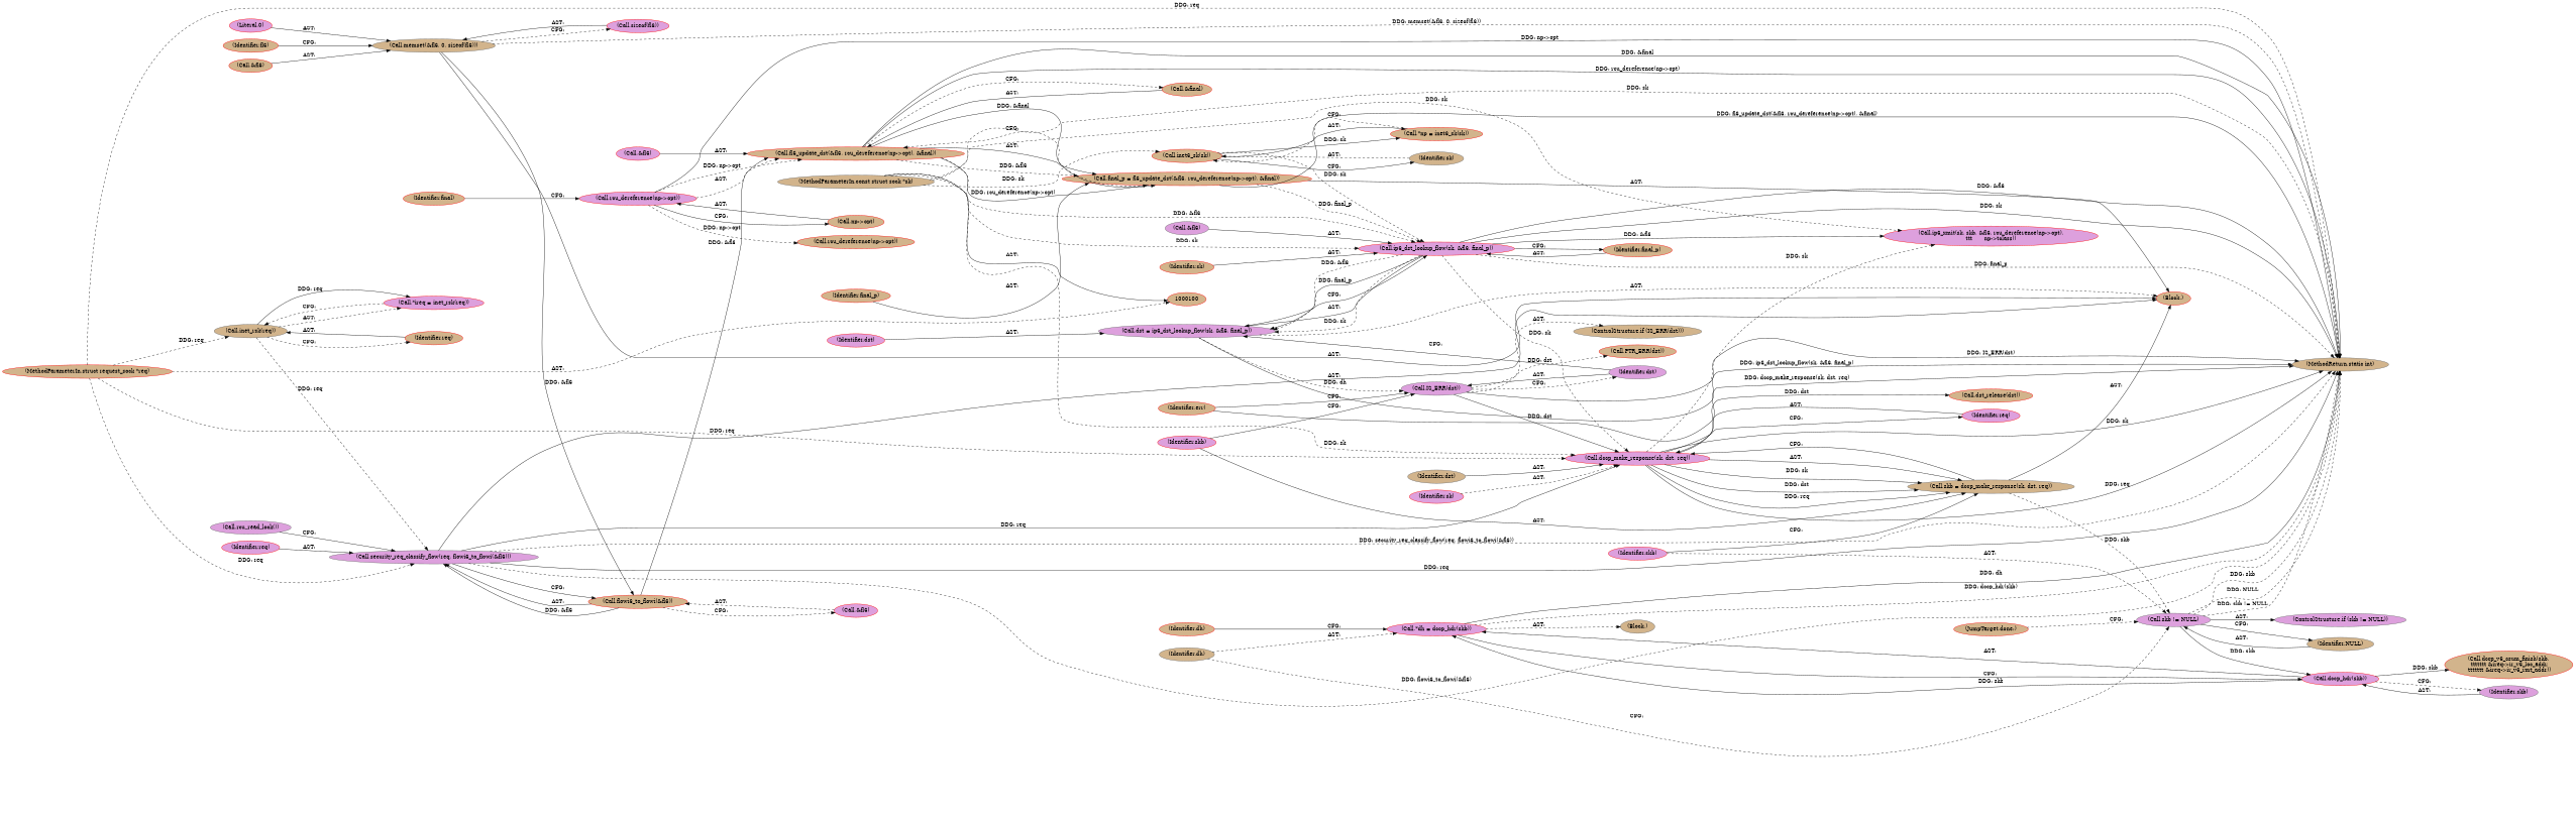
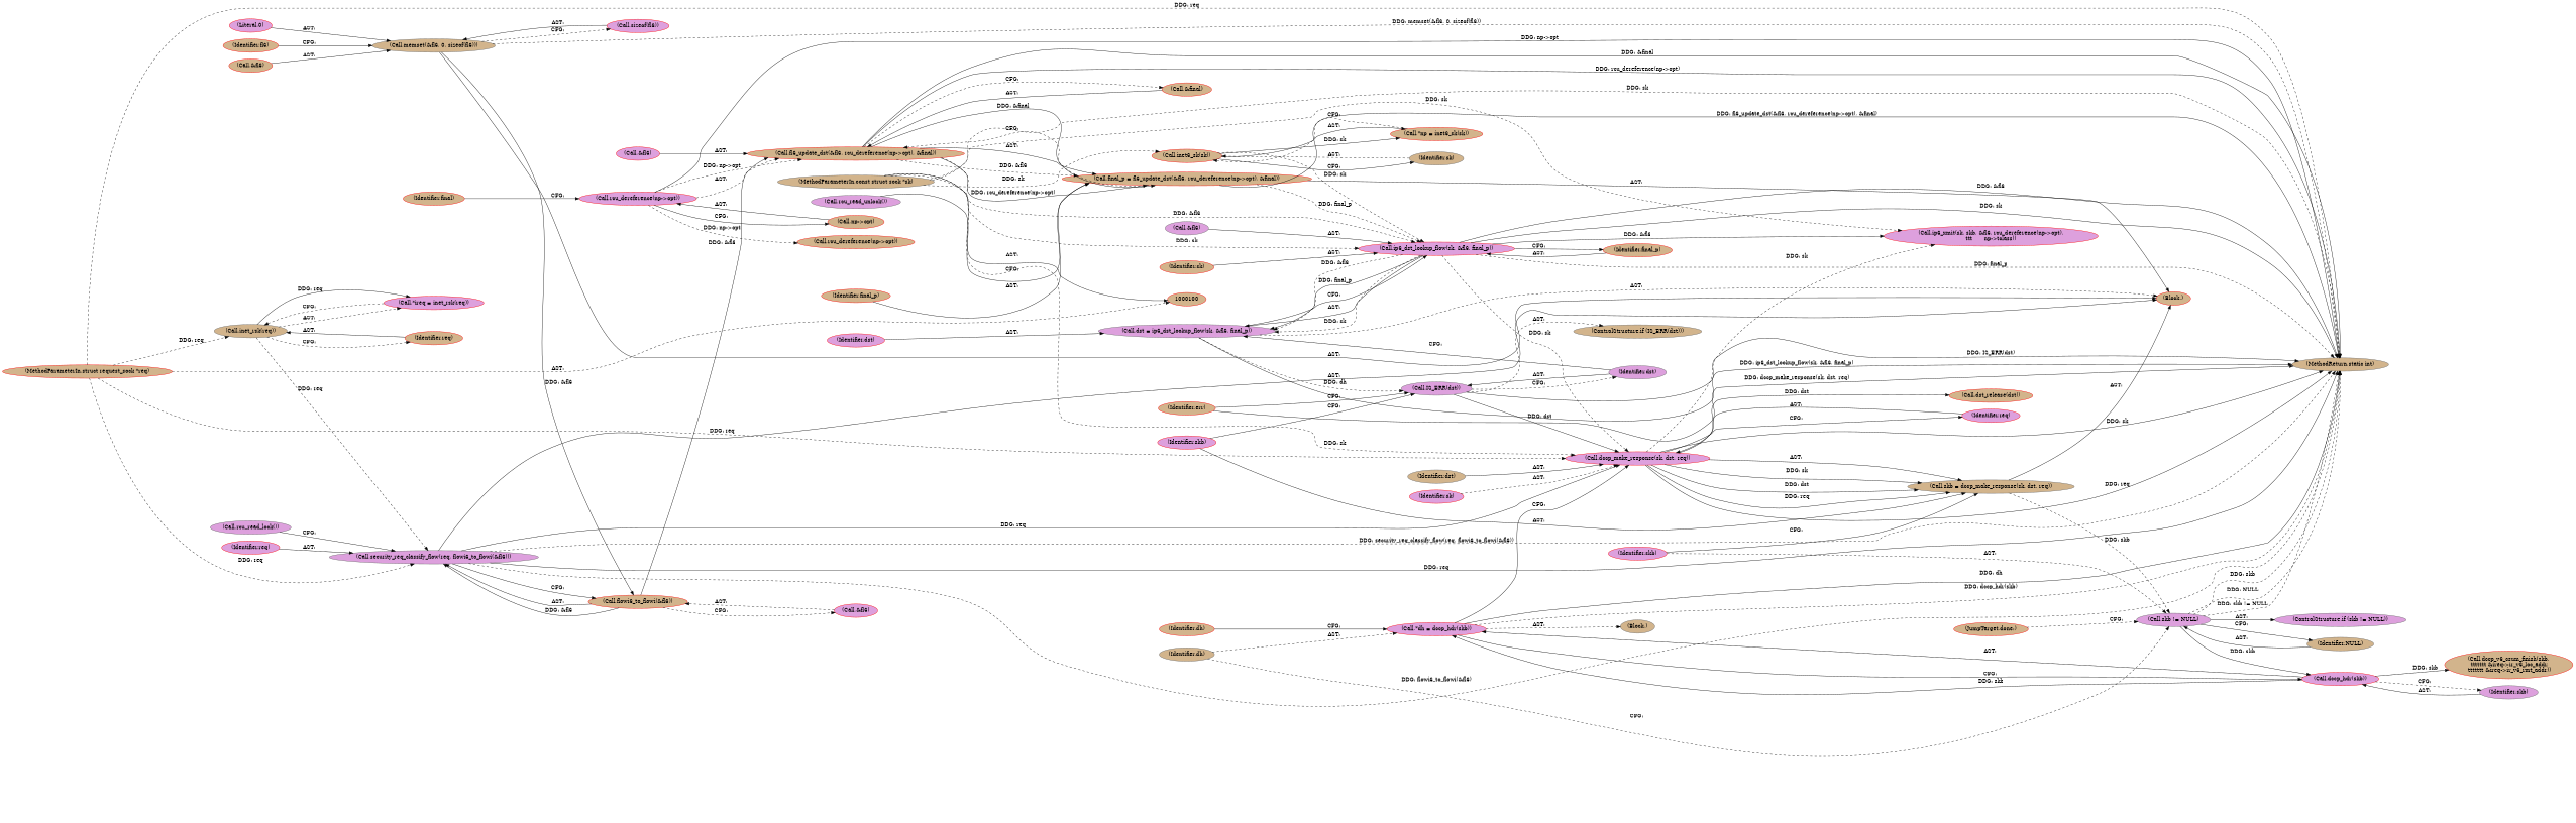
  digraph {
    rankdir=LR
    node [color=red fillcolor=tan style=filled]
    edge [style=solid]
    n1 [fillcolor=plum label="(Call,*dh = dccp_hdr(skb))"]
    n2 [fillcolor=plum label="(Call,dccp_hdr(skb))"]
    n3 [color=gray40 label="(Block,)"]
    n4 [color=gray40 label="(MethodReturn,static int)"]
    n5 [label="(Call,dccp_v6_csum_finish(skb,\n \t\t\t\t\t\t\t &ireq->ir_v6_loc_addr,\n \t\t\t\t\t\t\t &ireq->ir_v6_rmt_addr))"]
    n6 [color=gray40 fillcolor=plum label="(Identifier,skb)"]
    n7 [color=gray40 fillcolor=plum label="(Call,skb != NULL)"]
    n8 [color=gray40 fillcolor=plum label="(ControlStructure,if (skb != NULL))"]
    n9 [color=gray40 label="(Identifier,NULL)"]
    n10 [color=gray40 label="(Call,skb = dccp_make_response(sk, dst, req))"]
    n11 [fillcolor=plum label="(Call,dccp_make_response(sk, dst, req))"]
    n12 [label="(Block,)"]
    n13 [fillcolor=plum label="(Identifier,req)"]
    n14 [label="(Call,dst_release(dst))"]
    n15 [fillcolor=plum label="(Call,ip6_xmit(sk, skb, &fl6, rcu_dereference(np->opt),\n\t\t\t       np->tclass))"]
    n16 [fillcolor=plum label="(Call,ip6_dst_lookup_flow(sk, &fl6, final_p))"]
    n17 [color=gray40 fillcolor=plum label="(Call,dst = ip6_dst_lookup_flow(sk, &fl6, final_p))"]
    n18 [label="(Identifier,final_p)"]
    n19 [color=gray40 fillcolor=plum label="(Call,IS_ERR(dst))"]
    n20 [label="(Call,inet6_sk(sk))"]
    n21 [label="(Call,*np = inet6_sk(sk))"]
    n22 [color=gray40 label="(Identifier,sk)"]
    n23 [color=gray40 label="(MethodParameterIn,const struct sock *sk)"]
    1000100
    n25 [label="(Call,fl6_update_dst(&fl6, rcu_dereference(np->opt), &final))"]
    n26 [label="(Call,final_p = fl6_update_dst(&fl6, rcu_dereference(np->opt), &final))"]
    n27 [label="(Call,&final)"]
    n28 [label="(Call,flowi6_to_flowi(&fl6))"]
    n29 [color=gray40 fillcolor=plum label="(Call,security_req_classify_flow(req, flowi6_to_flowi(&fl6)))"]
    n30 [fillcolor=plum label="(Call,&fl6)"]
    n31 [color=gray40 label="(Call,memset(&fl6, 0, sizeof(fl6)))"]
    n32 [fillcolor=plum label="(Call,sizeof(fl6))"]
    n33 [fillcolor=plum label="(Call,rcu_dereference(np->opt))"]
    n34 [label="(Call,np->opt)"]
    n35 [label="(Call,rcu_dereference(np->opt))"]
-   n36 [label="(Call,PTR_ERR(dst))"]
    n37 [color=gray40 fillcolor=plum label="(Identifier,dst)"]
    n38 [color=gray40 label="(ControlStructure,if (IS_ERR(dst)))"]
    n39 [color=gray40 label="(Call,inet_rsk(req))"]
    n40 [fillcolor=plum label="(Call,*ireq = inet_rsk(req))"]
    n41 [label="(Identifier,req)"]
    n42 [label="(MethodParameterIn,struct request_sock *req)"]
    n43 [fillcolor=plum label="(Identifier,req)"]
    n44 [label="(JumpTarget,done:)"]
    n45 [fillcolor=plum label="(Identifier,skb)"]
    n46 [label="(Identifier,sk)"]
    n47 [fillcolor=plum label="(Identifier,sk)"]
    n48 [label="(Identifier,dh)"]
    n49 [fillcolor=plum label="(Literal,0)"]
    n50 [label="(Identifier,fl6)"]
+   n51 [color=gray40 fillcolor=plum label="(Call,rcu_read_unlock())"]
    n52 [label="(Identifier,final)"]
    n53 [color=gray40 label="(Identifier,dst)"]
    n54 [fillcolor=plum label="(Identifier,skb)"]
    n55 [label="(Identifier,final_p)"]
    n56 [label="(Call,&fl6)"]
    n57 [label="(Identifier,err)"]
    n58 [fillcolor=plum label="(Identifier,dst)"]
    n59 [fillcolor=plum label="(Call,&fl6)"]
    n60 [color=gray40 fillcolor=plum label="(Call,rcu_read_lock())"]
    n61 [color=gray40 fillcolor=plum label="(Call,&fl6)"]
    n62 [color=gray40 label="(Identifier,dh)"]
    n1 -> n2 [label="CFG: "]
    n1 -> n3 [label="AST: " style=dashed]
    n1 -> n4 [label="DDG: dccp_hdr(skb)" style=dashed]
    n1 -> n4 [label="DDG: dh"]
    n2 -> n1 [label="AST: "]
    n2 -> n1 [label="DDG: skb"]
    n2 -> n5 [label="DDG: skb"]
    n2 -> n6 [label="CFG: " style=dashed]
    n6 -> n2 [label="AST: "]
    n7 -> n2 [label="DDG: skb"]
    n7 -> n4 [label="DDG: skb" style=dashed]
    n7 -> n4 [label="DDG: NULL" style=dashed]
    n7 -> n4 [label="DDG: skb != NULL" style=dashed]
    n7 -> n8 [label="AST: "]
    n7 -> n9 [label="CFG: "]
    n9 -> n7 [label="AST: "]
    n10 -> n7 [label="DDG: skb" style=dashed]
-   n10 -> n11 [label="CFG: "]
+   n1 -> n11 [label="CFG: "]
    n10 -> n12 [label="AST: "]
    n11 -> n4 [label="DDG: sk"]
    n11 -> n4 [label="DDG: req"]
    n11 -> n10 [label="AST: "]
    n11 -> n10 [label="DDG: sk"]
    n11 -> n10 [label="DDG: dst"]
    n11 -> n10 [label="DDG: req"]
    n11 -> n13 [label="CFG: "]
    n11 -> n14 [label="DDG: dst"]
    n11 -> n15 [label="DDG: sk" style=dashed]
    n13 -> n11 [label="AST: "]
    n16 -> n4 [label="DDG: sk"]
    n16 -> n4 [label="DDG: final_p" style=dashed]
    n16 -> n4 [label="DDG: &fl6"]
    n16 -> n11 [label="DDG: sk" style=dashed]
    n16 -> n15 [label="DDG: &fl6"]
    n16 -> n17 [label="AST: "]
    n16 -> n17 [label="DDG: sk" style=dashed]
    n16 -> n17 [label="DDG: &fl6" style=dashed]
    n16 -> n17 [label="DDG: final_p"]
    n16 -> n18 [label="CFG: "]
    n17 -> n4 [label="DDG: ip6_dst_lookup_flow(sk, &fl6, final_p)"]
    n17 -> n12 [label="AST: " style=dashed]
    n17 -> n16 [label="CFG: "]
    n17 -> n19 [label="DDG: dh" style=dashed]
    n18 -> n16 [label="AST: "]
    n19 -> n4 [label="DDG: IS_ERR(dst)"]
    n19 -> n11 [label="DDG: dst"]
-   n19 -> n36 [label="DDG: dst" style=dashed]
    n19 -> n37 [label="CFG: " style=dashed]
    n19 -> n38 [label="AST: " style=dashed]
    n20 -> n16 [label="DDG: sk" style=dashed]
    n20 -> n21 [label="AST: "]
    n20 -> n21 [label="DDG: sk"]
    n20 -> n22 [label="CFG: "]
    n21 -> n20 [label="CFG: " style=dashed]
    n22 -> n20 [label="AST: " style=dashed]
    n23 -> n4 [label="DDG: sk" style=dashed]
    n23 -> n11 [label="DDG: sk" style=dashed]
    n23 -> n15 [label="DDG: sk" style=dashed]
    n23 -> n16 [label="DDG: sk" style=dashed]
    n23 -> n20 [label="DDG: sk" style=dashed]
    n23 -> 1000100 [label="AST: "]
    n25 -> n4 [label="DDG: rcu_dereference(np->opt)"]
    n25 -> n4 [label="DDG: &final"]
    n25 -> n16 [label="DDG: &fl6" style=dashed]
    n25 -> n26 [label="AST: "]
    n25 -> n26 [label="DDG: &fl6" style=dashed]
    n25 -> n26 [label="DDG: rcu_dereference(np->opt)"]
    n25 -> n26 [label="DDG: &final"]
    n25 -> n27 [label="CFG: " style=dashed]
    n26 -> n4 [label="DDG: fl6_update_dst(&fl6, rcu_dereference(np->opt), &final)"]
    n26 -> n12 [label="AST: "]
    n26 -> n16 [label="DDG: final_p" style=dashed]
    n26 -> n25 [label="CFG: " style=dashed]
    n27 -> n25 [label="AST: "]
    n28 -> n25 [label="DDG: &fl6"]
    n28 -> n29 [label="AST: "]
    n28 -> n29 [label="DDG: &fl6"]
    n28 -> n30 [label="CFG: " style=dashed]
    n29 -> n4 [label="DDG: flowi6_to_flowi(&fl6)" style=dashed]
    n29 -> n4 [label="DDG: security_req_classify_flow(req, flowi6_to_flowi(&fl6))" style=dashed]
    n29 -> n4 [label="DDG: req"]
    n29 -> n11 [label="DDG: req"]
    n29 -> n12 [label="AST: "]
    n29 -> n28 [label="CFG: "]
    n30 -> n28 [label="AST: " style=dashed]
    n31 -> n4 [label="DDG: memset(&fl6, 0, sizeof(fl6))" style=dashed]
    n31 -> n12 [label="AST: "]
    n31 -> n28 [label="DDG: &fl6"]
    n31 -> n32 [label="CFG: " style=dashed]
    n32 -> n31 [label="AST: "]
    n33 -> n4 [label="DDG: np->opt"]
    n33 -> n25 [label="AST: " style=dashed]
    n33 -> n25 [label="DDG: np->opt" style=dashed]
    n33 -> n34 [label="CFG: "]
    n33 -> n35 [label="DDG: np->opt" style=dashed]
    n34 -> n33 [label="AST: "]
    n37 -> n17 [label="CFG: "]
    n37 -> n19 [label="AST: "]
    n39 -> n29 [label="DDG: req" style=dashed]
    n39 -> n40 [label="AST: " style=dashed]
    n39 -> n40 [label="DDG: req"]
    n39 -> n41 [label="CFG: " style=dashed]
    n40 -> n39 [label="CFG: " style=dashed]
    n41 -> n39 [label="AST: "]
    n42 -> n4 [label="DDG: req" style=dashed]
    n42 -> n11 [label="DDG: req" style=dashed]
    n42 -> 1000100 [label="AST: " style=dashed]
    n42 -> n29 [label="DDG: req" style=dashed]
    n42 -> n39 [label="DDG: req" style=dashed]
    n43 -> n29 [label="AST: "]
    n44 -> n7 [label="CFG: " style=dashed]
    n45 -> n10 [label="AST: "]
    n45 -> n19 [label="CFG: "]
    n46 -> n16 [label="AST: "]
    n47 -> n11 [label="AST: " style=dashed]
    n48 -> n1 [label="CFG: "]
    n49 -> n31 [label="AST: "]
    n50 -> n31 [label="CFG: "]
+   n51 -> n26 [label="CFG: "]
    n52 -> n33 [label="CFG: "]
    n53 -> n11 [label="AST: "]
    n54 -> n7 [label="AST: " style=dashed]
    n54 -> n10 [label="CFG: "]
    n55 -> n26 [label="AST: "]
    n56 -> n31 [label="AST: "]
    n57 -> n4 [label="DDG: dccp_make_response(sk, dst, req)"]
    n57 -> n19 [label="CFG: "]
    n58 -> n17 [label="AST: "]
    n59 -> n25 [label="AST: "]
    n60 -> n29 [label="CFG: "]
    n61 -> n16 [label="AST: "]
    n62 -> n1 [label="AST: " style=dashed]
    n62 -> n7 [label="CFG: " style=dashed]
  }
